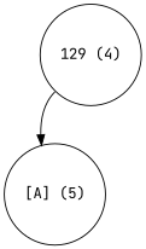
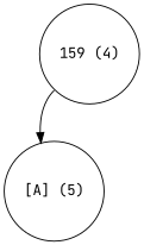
  digraph {
    fontname="JetBrains Mono"
    node [fontname="JetBrains Mono" shape=circle]
-   n1 [label="129 (4)" width=0.5]
+   n1 [label="159 (4)" width=0.5]
    n2 [label="[A] (5)" width=0.5]
    n1 -> n2 [tailport=sw fontname="JetBrains Mono"]
  }
